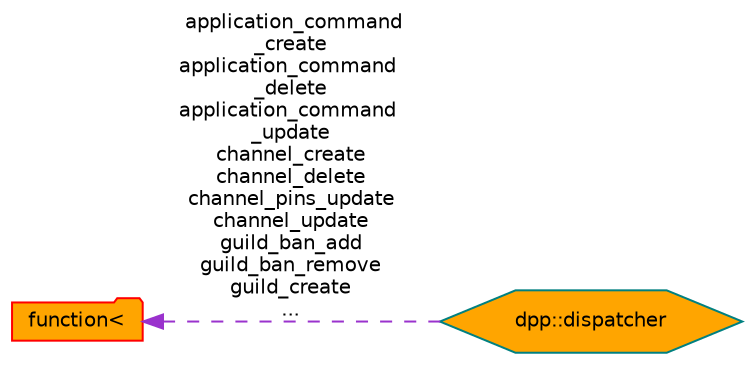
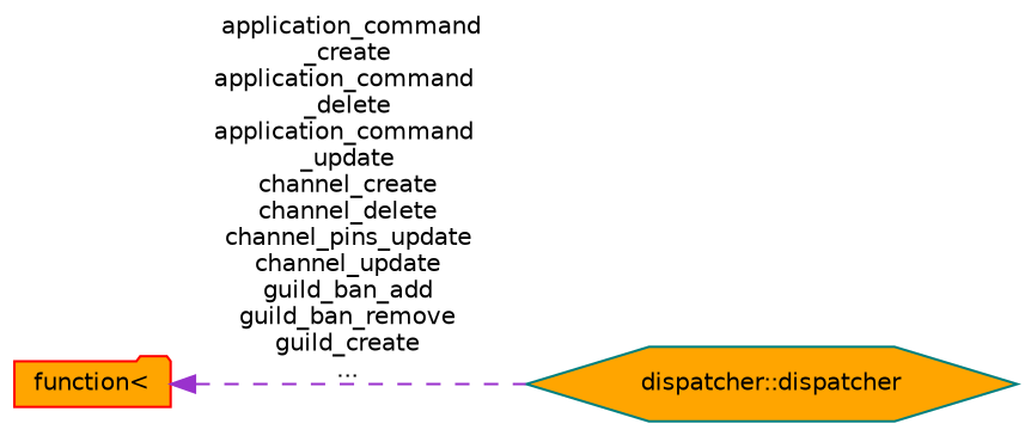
  digraph {
    rankdir=LR
    node [fillcolor=orange fontname=Helvetica fontsize=10 style=filled]
-   n1 [color=teal fontcolor=black height=0.2 label="dpp::dispatcher" shape=hexagon width=0.4]
+   n1 [color=teal fontcolor=black height=0.2 label="dispatcher::dispatcher" shape=hexagon width=0.4]
    n2 [color=red height=0.2 label="function\<" shape=folder width=0.4]
    n2 -> n1 [color=darkorchid3 dir=back fontname=Helvetica fontsize=10 label=" application_command\l_create\napplication_command\l_delete\napplication_command\l_update\nchannel_create\nchannel_delete\nchannel_pins_update\nchannel_update\nguild_ban_add\nguild_ban_remove\nguild_create\n..." labelfontname=Helvetica labelfontsize=10 style=dashed]
  }
